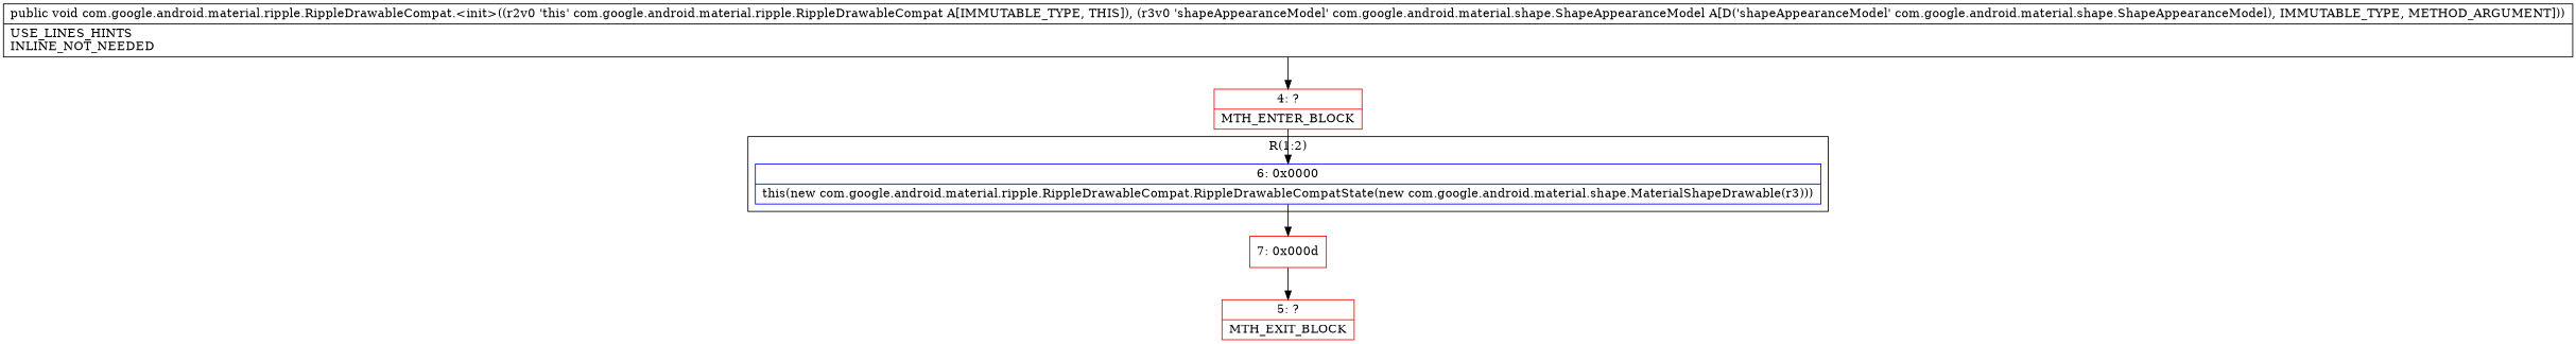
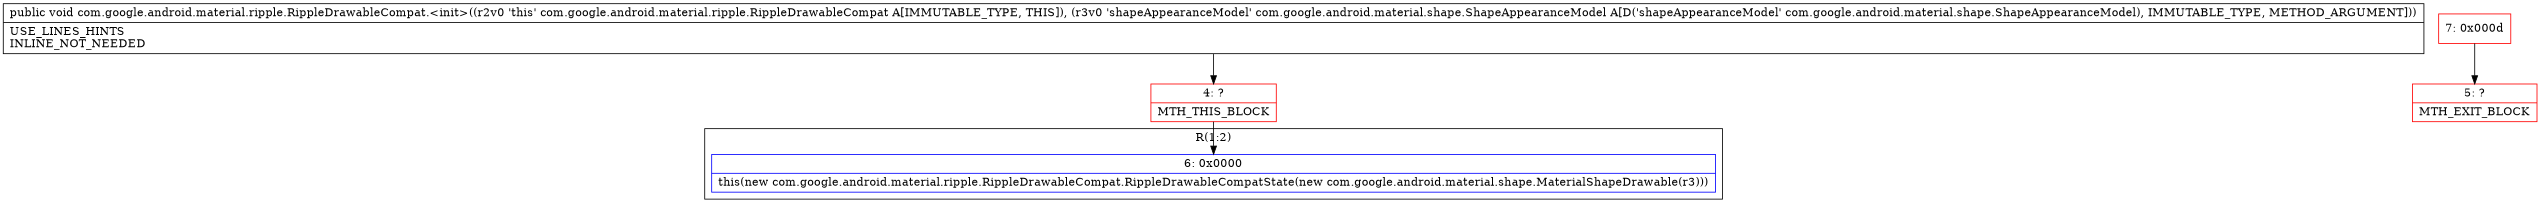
  digraph {
    node [color=red shape=record]
    n1 [color=blue label="{6\:\ 0x0000|this(new com.google.android.material.ripple.RippleDrawableCompat.RippleDrawableCompatState(new com.google.android.material.shape.MaterialShapeDrawable(r3)))\l}"]
    n2 [label="{7\:\ 0x000d}"]
    n3 [label="{5\:\ ?|MTH_EXIT_BLOCK\l}"]
-   n4 [label="{4\:\ ?|MTH_ENTER_BLOCK\l}"]
+   n4 [label="{4\:\ ?|MTH_THIS_BLOCK\l}"]
    n5 [label="{public void com.google.android.material.ripple.RippleDrawableCompat.\<init\>((r2v0 'this' com.google.android.material.ripple.RippleDrawableCompat A[IMMUTABLE_TYPE, THIS]), (r3v0 'shapeAppearanceModel' com.google.android.material.shape.ShapeAppearanceModel A[D('shapeAppearanceModel' com.google.android.material.shape.ShapeAppearanceModel), IMMUTABLE_TYPE, METHOD_ARGUMENT]))  | USE_LINES_HINTS\lINLINE_NOT_NEEDED\l}" color=""]
    subgraph cluster_1 {
      label="R(1:2)"
      n1
    }
-   n1 -> n2
    n2 -> n3
    n4 -> n1
    n5 -> n4
  }
